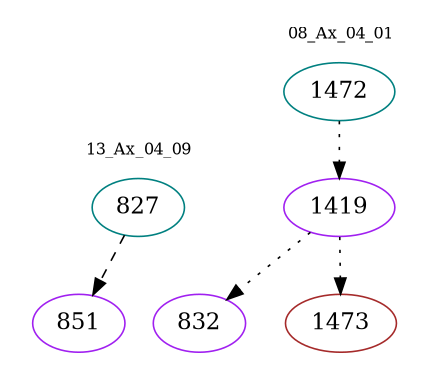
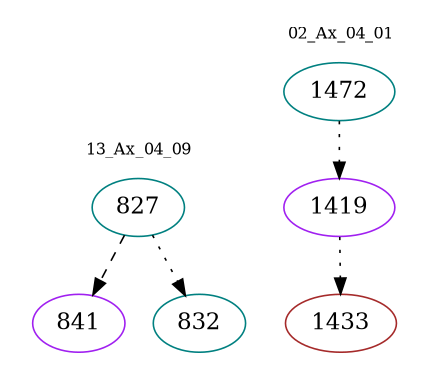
  digraph {
    node [color=teal]
    edge [color=black style=dotted]
    n1 [color=purple label=1419]
    n2 [label=1472]
-   n3 [color=brown label=1473]
+   n3 [color=brown label=1433]
    n4 [label=827]
-   n5 [color=purple label=832]
-   n6 [color=purple label=851]
+   n5 [label=832]
+   n6 [color=purple label=841]
    subgraph cluster_1 {
      color=white
      fontsize=10
-     label="08_Ax_04_01"
+     label="02_Ax_04_01"
      n1
      n2
      n3
    }
    subgraph cluster_2 {
      color=white
      fontsize=10
      label="13_Ax_04_09"
      n4
      n5
      n6
    }
    n1 -> n3
    n2 -> n1
-   n1 -> n5
+   n4 -> n5
    n4 -> n6 [style=dashed]
  }
